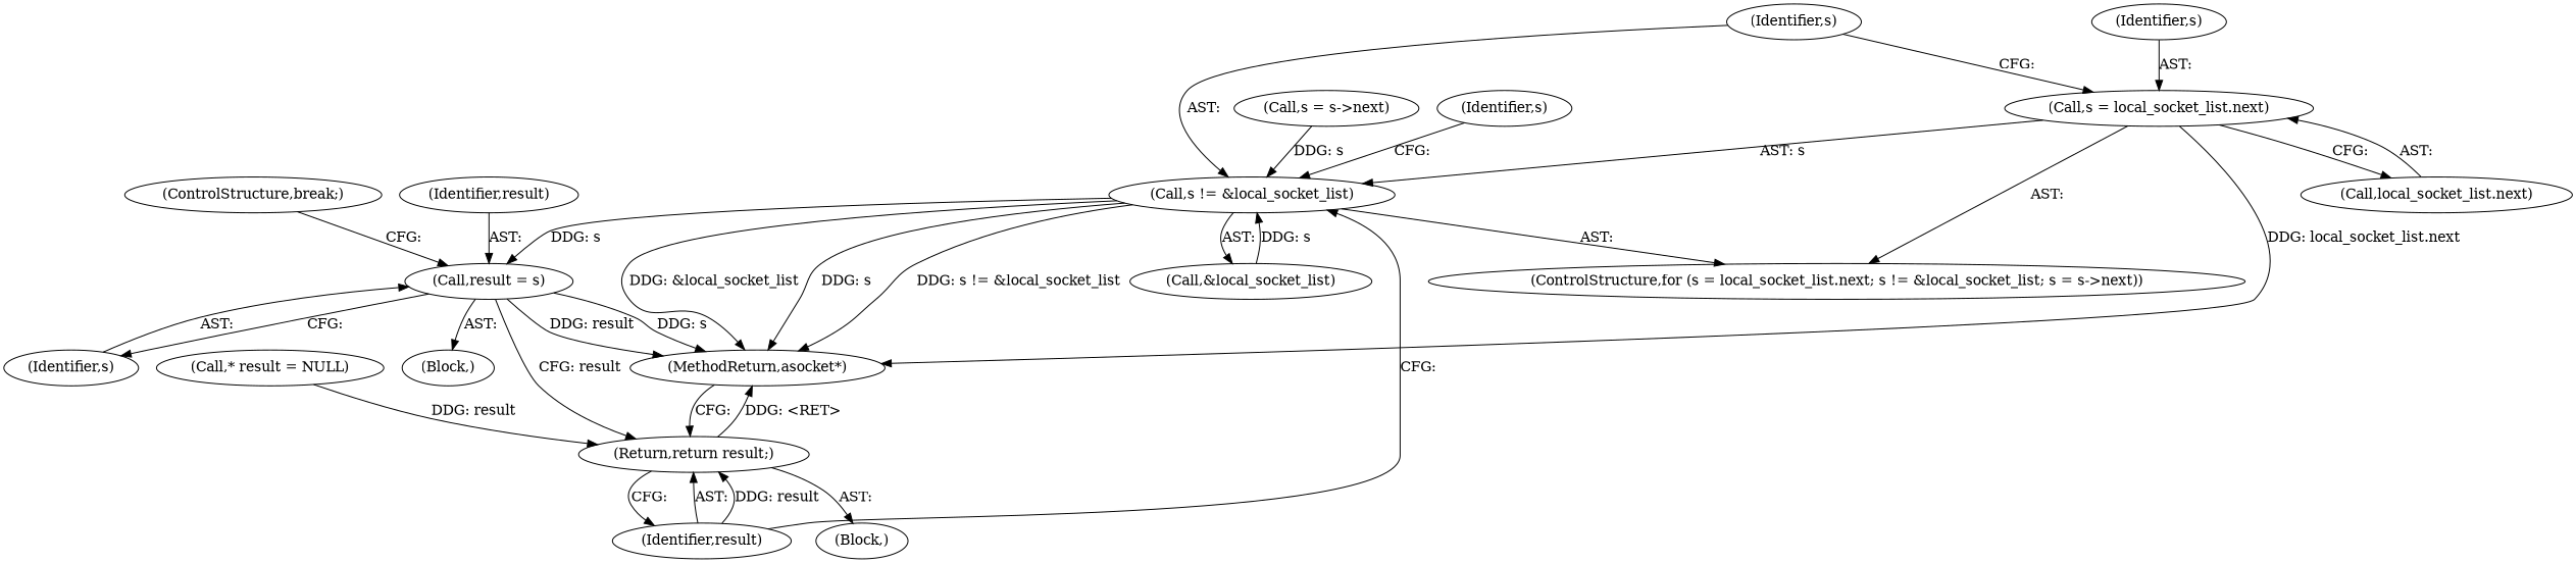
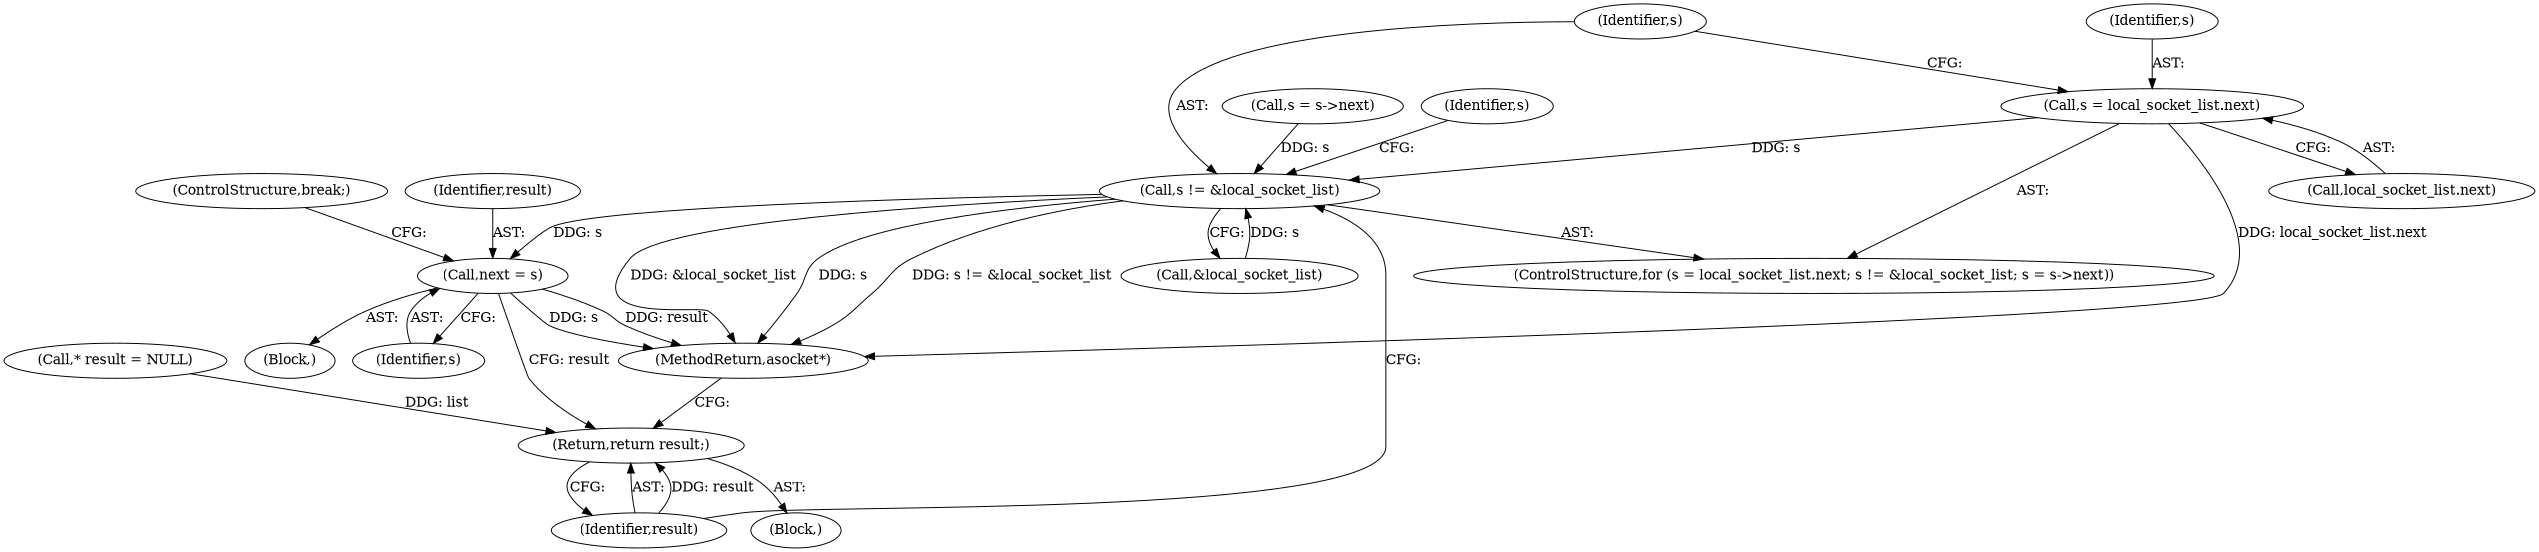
  digraph {
    n1 [label="(Call,s = local_socket_list.next)"]
    n2 [label="(Call,s != &local_socket_list)"]
    n3 [label="(ControlStructure,for (s = local_socket_list.next; s != &local_socket_list; s = s->next))"]
    n4 [label="(MethodReturn,asocket*)"]
    n5 [label="(Call,local_socket_list.next)"]
-   n6 [label="(Call,result = s)"]
+   n6 [label="(Call,next = s)"]
    n7 [label="(Call,&local_socket_list)"]
    n8 [label="(Return,return result;)"]
    n9 [label="(Block,)"]
    n10 [label="(Identifier,s)"]
    n11 [label="(Identifier,result)"]
    n12 [label="(Block,)"]
    n13 [label="(Call,s = s->next)"]
    n14 [label="(Identifier,s)"]
    n15 [label="(Identifier,s)"]
    n16 [label="(ControlStructure,break;)"]
    n17 [label="(Call,* result = NULL)"]
    n18 [label="(Identifier,result)"]
    n19 [label="(Identifier,s)"]
-   n1 -> n2 [label="AST: s"]
+   n1 -> n2 [label="DDG: s"]
    n1 -> n3 [label="AST: "]
    n1 -> n4 [label="DDG: local_socket_list.next"]
    n1 -> n5 [label="CFG: "]
    n2 -> n3 [label="AST: "]
    n2 -> n4 [label="DDG: s != &local_socket_list"]
    n2 -> n4 [label="DDG: &local_socket_list"]
    n2 -> n4 [label="DDG: s"]
    n2 -> n6 [label="DDG: s"]
-   n2 -> n7 [label="AST: "]
+   n2 -> n7 [label="CFG: "]
    n4 -> n8 [label="CFG: "]
    n5 -> n1 [label="AST: "]
    n6 -> n4 [label="DDG: result"]
    n6 -> n4 [label="DDG: s"]
    n6 -> n8 [label="CFG: result"]
    n6 -> n9 [label="AST: "]
    n6 -> n10 [label="CFG: "]
    n7 -> n2 [label="DDG: s"]
-   n8 -> n4 [label="DDG: <RET>"]
    n8 -> n11 [label="CFG: "]
    n8 -> n12 [label="AST: "]
    n10 -> n6 [label="AST: "]
    n11 -> n2 [label="CFG: "]
    n11 -> n8 [label="AST: "]
    n11 -> n8 [label="DDG: result"]
    n13 -> n2 [label="DDG: s"]
    n14 -> n1 [label="AST: "]
    n15 -> n1 [label="CFG: "]
    n15 -> n2 [label="AST: "]
    n16 -> n6 [label="CFG: "]
-   n17 -> n8 [label="DDG: result"]
+   n17 -> n8 [label="DDG: list"]
    n18 -> n6 [label="AST: "]
    n19 -> n2 [label="CFG: "]
  }
